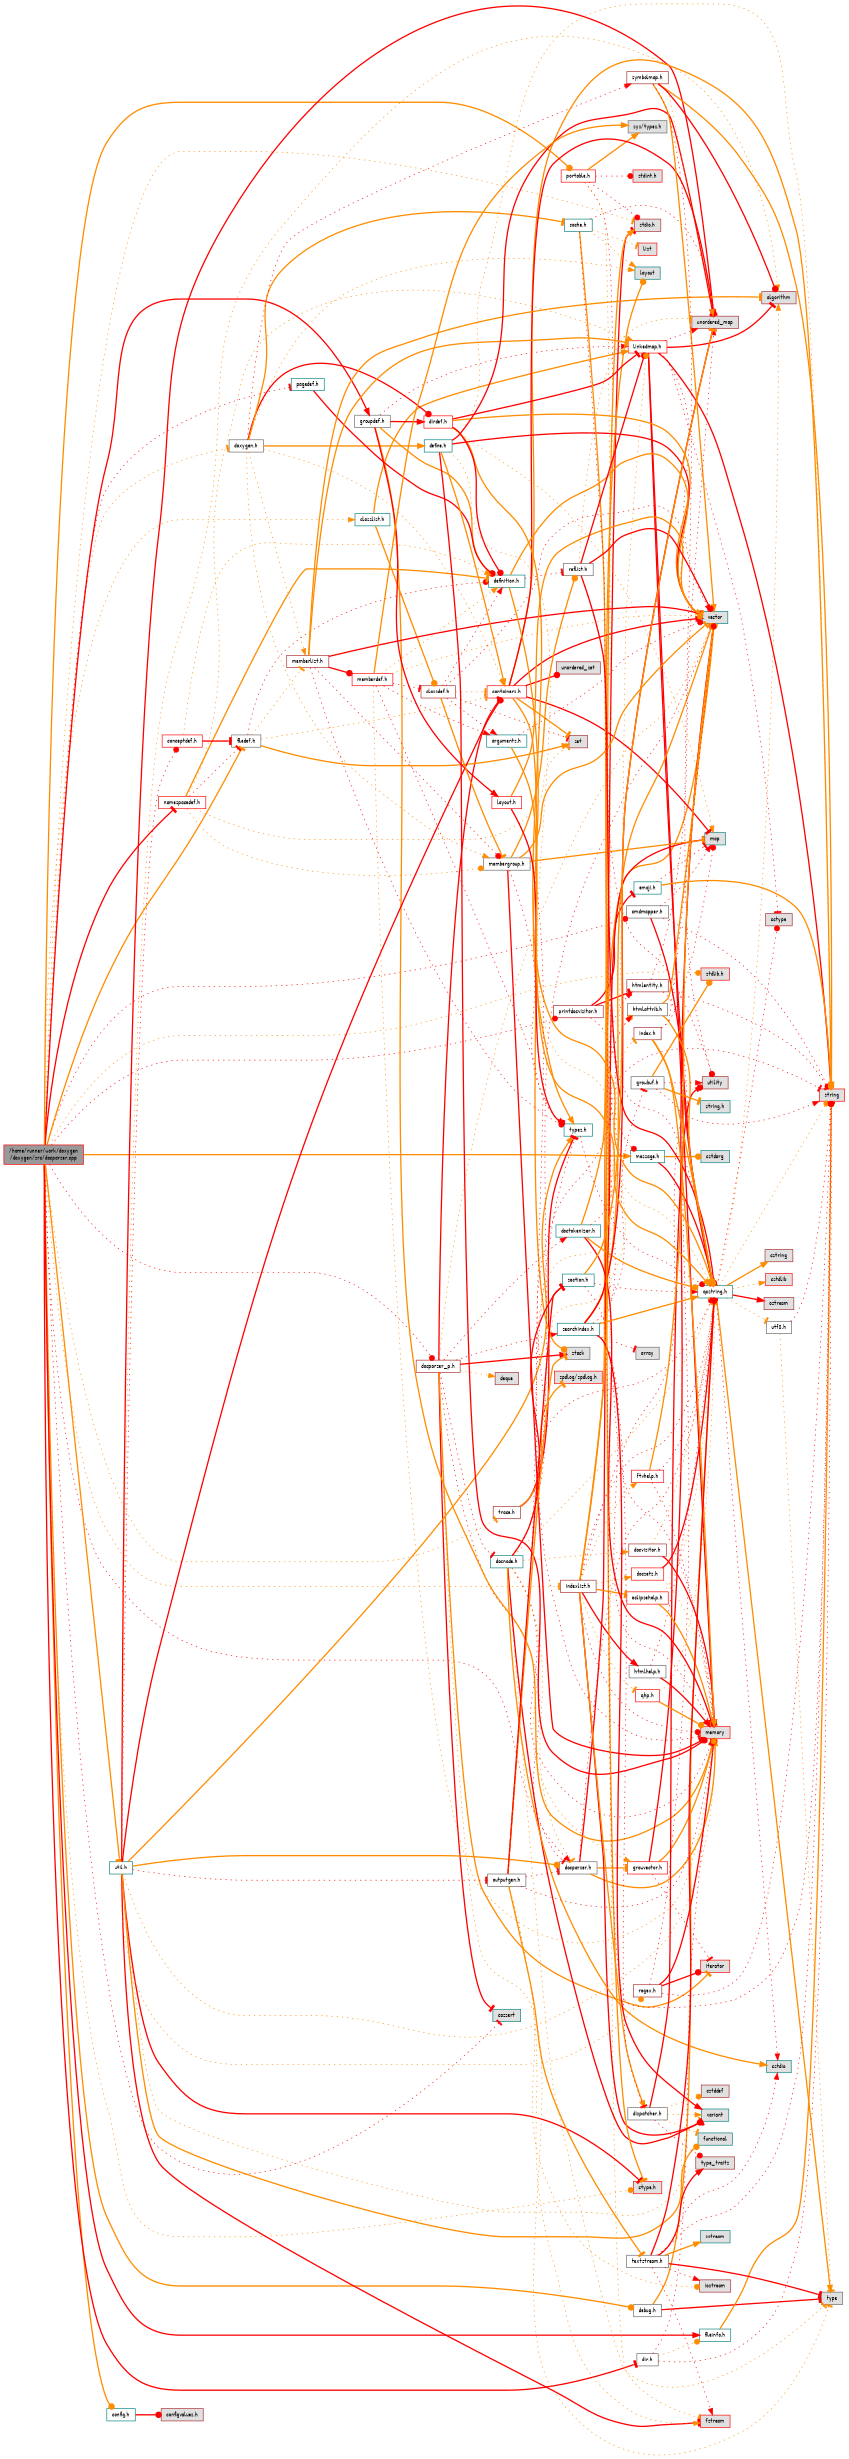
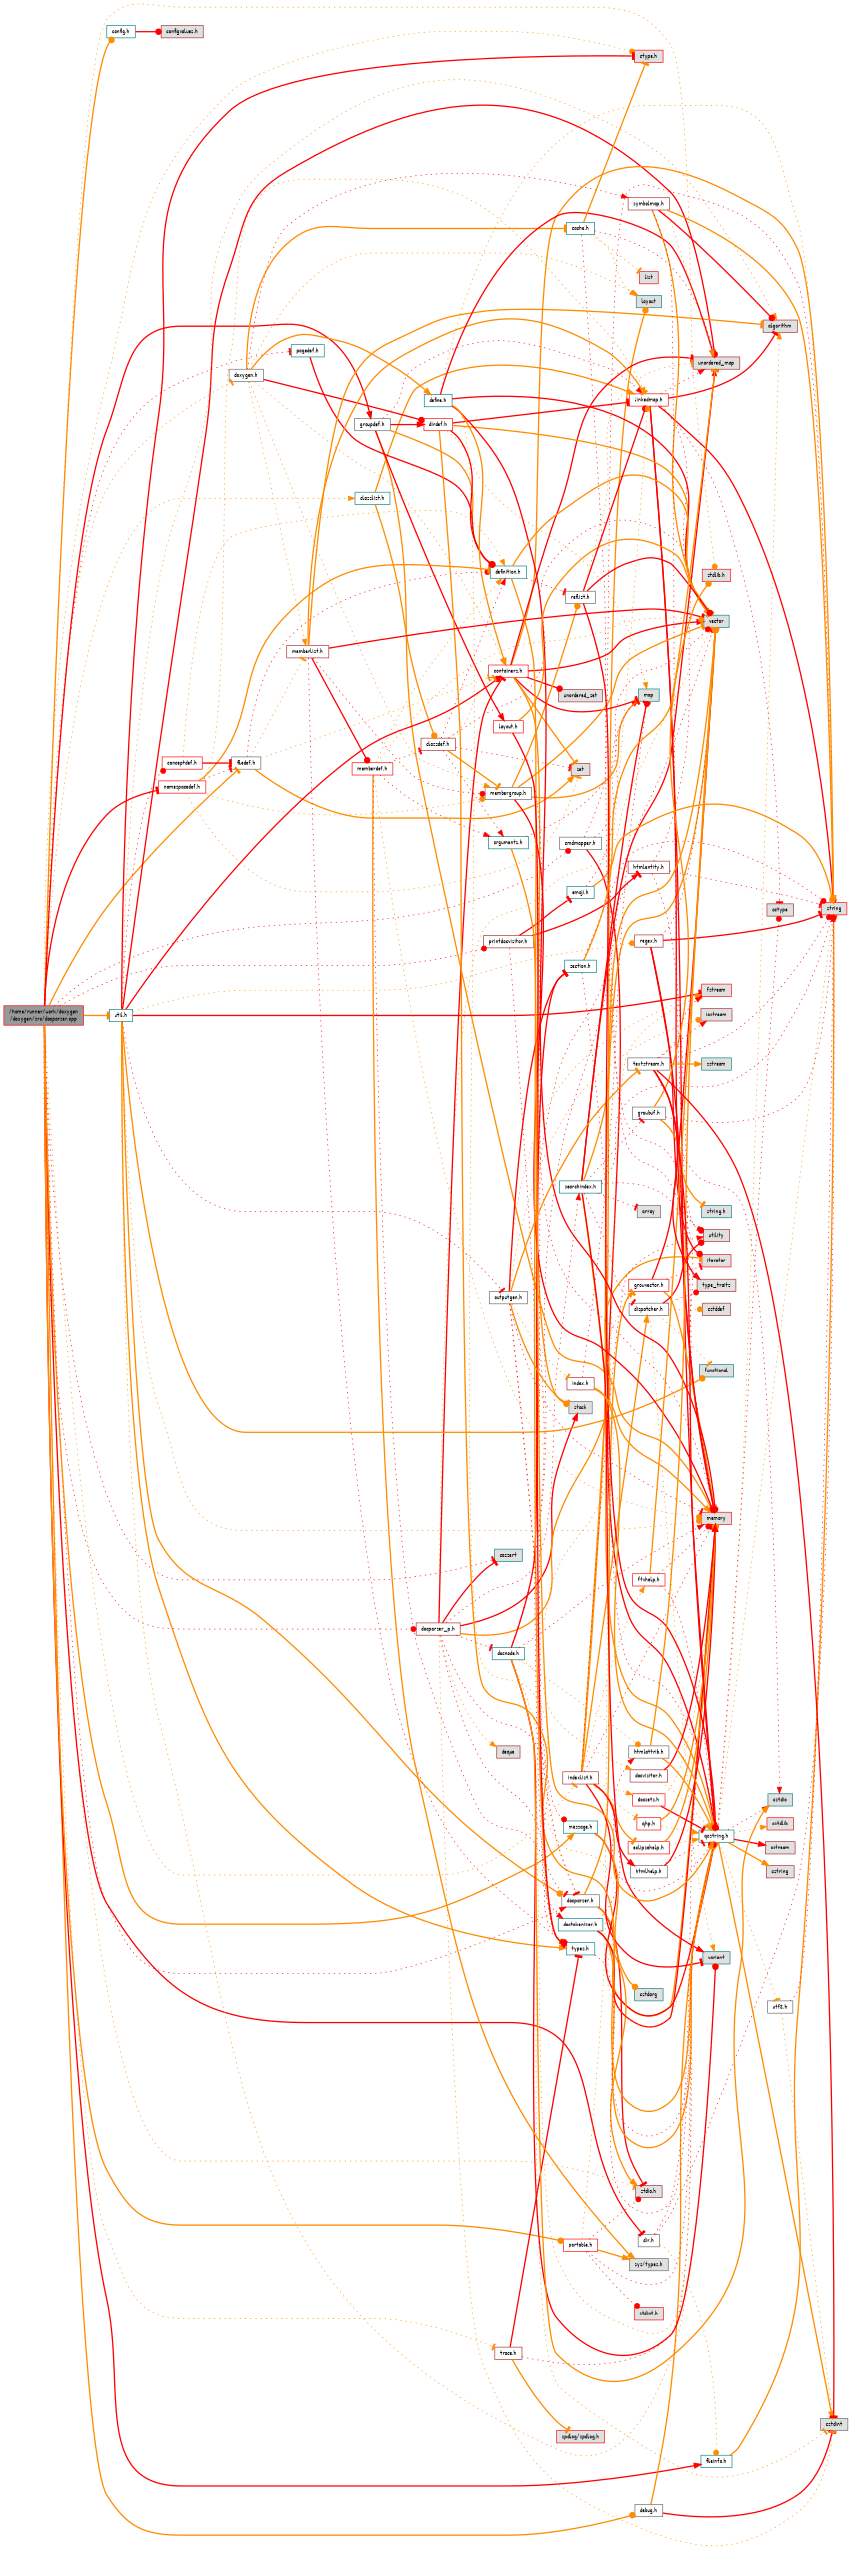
  digraph {
    fontname="Patrick Hand"
    rankdir=LR
    node [color=teal fillcolor=white fontname="Patrick Hand" fontsize=10 shape=box style=filled]
    edge [arrowhead=tee color=red fontname="Patrick Hand" fontsize=10 labelfontname=Helvetica labelfontsize=10 style=dotted]
    n1 [color=red fillcolor=grey60 fontcolor=black height=0.2 label="/home/runner/work/doxygen\l/doxygen/src/docparser.cpp" width=0.4]
    n2 [color=brown fillcolor="#E0E0E0" height=0.2 label="stdio.h" width=0.4]
    n3 [color=red fillcolor="#E0E0E0" height=0.2 label="stdlib.h" width=0.4]
    n4 [fillcolor="#E0E0E0" height=0.2 label=cassert width=0.4]
    n5 [color=red fillcolor="#E0E0E0" height=0.2 label="ctype.h" width=0.4]
    n6 [height=0.2 label="classlist.h" width=0.4]
    n7 [color=gray40 height=0.2 label="cmdmapper.h" width=0.4]
    n8 [height=0.2 label="config.h" width=0.4]
    n9 [color=gray40 height=0.2 label="debug.h" width=0.4]
    n10 [color=gray40 height=0.2 label="dir.h" width=0.4]
    n11 [height=0.2 label="fileinfo.h" width=0.4]
    n12 [color=gray40 height=0.2 label="docparser.h" width=0.4]
    n13 [color=brown height=0.2 label="docparser_p.h" width=0.4]
    n14 [color=gray40 height=0.2 label="doxygen.h" width=0.4]
    n15 [color=gray40 height=0.2 label="filedef.h" width=0.4]
    n16 [color=gray40 height=0.2 label="groupdef.h" width=0.4]
    n17 [color=red height=0.2 label="namespacedef.h" width=0.4]
    n18 [height=0.2 label="message.h" width=0.4]
    n19 [height=0.2 label="pagedef.h" width=0.4]
    n20 [color=red height=0.2 label="portable.h" width=0.4]
    n21 [color=brown height=0.2 label="printdocvisitor.h" width=0.4]
    n22 [height=0.2 label="util.h" width=0.4]
    n23 [color=brown height=0.2 label="indexlist.h" width=0.4]
    n24 [color=brown height=0.2 label="trace.h" width=0.4]
    n25 [color=red height=0.2 label="linkedmap.h" width=0.4]
    n26 [color=brown height=0.2 label="classdef.h" width=0.4]
    n27 [color=red fillcolor="#E0E0E0" height=0.2 label=string width=0.4]
    n28 [height=0.2 label="qcstring.h" width=0.4]
    n29 [fillcolor="#E0E0E0" height=0.2 label=map width=0.4]
    n30 [color=brown fillcolor="#E0E0E0" height=0.2 label="configvalues.h" width=0.4]
-   n31 [color=gray40 fillcolor="#E0E0E0" height=0.2 label=type width=0.4]
+   n31 [color=gray40 fillcolor="#E0E0E0" height=0.2 label=cstdint width=0.4]
    n32 [color=red fillcolor="#E0E0E0" height=0.2 label=memory width=0.4]
    n33 [color=red height=0.2 label="growvector.h" width=0.4]
    n34 [fillcolor="#E0E0E0" height=0.2 label=vector width=0.4]
    n35 [color=red height=0.2 label="containers.h" width=0.4]
    n36 [color=gray40 fillcolor="#E0E0E0" height=0.2 label=stack width=0.4]
    n37 [color=red fillcolor="#E0E0E0" height=0.2 label=iterator width=0.4]
    n38 [color=brown fillcolor="#E0E0E0" height=0.2 label=deque width=0.4]
    n39 [height=0.2 label="docnode.h" width=0.4]
    n40 [height=0.2 label="doctokenizer.h" width=0.4]
    n41 [height=0.2 label="searchindex.h" width=0.4]
    n42 [color=gray40 height=0.2 label="membergroup.h" width=0.4]
    n43 [fillcolor="#E0E0E0" height=0.2 label=layout width=0.4]
    n44 [color=red height=0.2 label="dirdef.h" width=0.4]
    n45 [color=brown height=0.2 label="memberlist.h" width=0.4]
    n46 [height=0.2 label="define.h" width=0.4]
    n47 [height=0.2 label="cache.h" width=0.4]
    n48 [color=brown height=0.2 label="symbolmap.h" width=0.4]
    n49 [color=brown fillcolor="#E0E0E0" height=0.2 label=set width=0.4]
    n50 [height=0.2 label="definition.h" width=0.4]
    n51 [color=red height=0.2 label="layout.h" width=0.4]
    n52 [fillcolor="#E0E0E0" height=0.2 label=cstdarg width=0.4]
    n53 [color=gray40 fillcolor="#E0E0E0" height=0.2 label="sys/types.h" width=0.4]
    n54 [color=red fillcolor="#E0E0E0" height=0.2 label="stdint.h" width=0.4]
    n55 [color=red fillcolor="#E0E0E0" height=0.2 label=fstream width=0.4]
    n56 [color=brown height=0.2 label="htmlentity.h" width=0.4]
    n57 [height=0.2 label="emoji.h" width=0.4]
    n58 [color=brown fillcolor="#E0E0E0" height=0.2 label=unordered_map width=0.4]
    n59 [color=brown fillcolor="#E0E0E0" height=0.2 label=algorithm width=0.4]
    n60 [height=0.2 label="types.h" width=0.4]
    n61 [fillcolor="#E0E0E0" height=0.2 label=variant width=0.4]
    n62 [fillcolor="#E0E0E0" height=0.2 label=functional width=0.4]
    n63 [color=gray40 height=0.2 label="outputgen.h" width=0.4]
    n64 [color=brown height=0.2 label="regex.h" width=0.4]
    n65 [color=red height=0.2 label="conceptdef.h" width=0.4]
    n66 [color=gray40 height=0.2 label="dispatcher.h" width=0.4]
    n67 [color=brown fillcolor="#E0E0E0" height=0.2 label=utility width=0.4]
    n68 [color=red height=0.2 label="docsets.h" width=0.4]
    n69 [color=red height=0.2 label="eclipsehelp.h" width=0.4]
    n70 [color=red height=0.2 label="ftvhelp.h" width=0.4]
    n71 [color=gray40 height=0.2 label="htmlhelp.h" width=0.4]
    n72 [color=red height=0.2 label="qhp.h" width=0.4]
    n73 [color=red fillcolor="#E0E0E0" height=0.2 label="spdlog/spdlog.h" width=0.4]
    n74 [color=brown fillcolor="#E0E0E0" height=0.2 label=cctype width=0.4]
    n75 [height=0.2 label="arguments.h" width=0.4]
    n76 [color=brown fillcolor="#E0E0E0" height=0.2 label=cstring width=0.4]
    n77 [fillcolor="#E0E0E0" height=0.2 label=cstdio width=0.4]
    n78 [color=red fillcolor="#E0E0E0" height=0.2 label=cstdlib width=0.4]
    n79 [color=brown fillcolor="#E0E0E0" height=0.2 label=ostream width=0.4]
    n80 [color=gray40 height=0.2 label="utf8.h" width=0.4]
    n81 [color=brown fillcolor="#E0E0E0" height=0.2 label=unordered_set width=0.4]
    n82 [color=gray40 height=0.2 label="reflist.h" width=0.4]
    n83 [color=brown height=0.2 label="docvisitor.h" width=0.4]
    n84 [color=gray40 height=0.2 label="htmlattrib.h" width=0.4]
    n85 [height=0.2 label="section.h" width=0.4]
    n86 [color=gray40 fillcolor="#E0E0E0" height=0.2 label=array width=0.4]
    n87 [color=gray40 height=0.2 label="growbuf.h" width=0.4]
    n88 [fillcolor="#E0E0E0" height=0.2 label="string.h" width=0.4]
    n89 [color=brown fillcolor="#E0E0E0" height=0.2 label=cstddef width=0.4]
    n90 [color=brown fillcolor="#E0E0E0" height=0.2 label=type_traits width=0.4]
    n91 [color=red height=0.2 label="memberdef.h" width=0.4]
    n92 [color=red fillcolor="#E0E0E0" height=0.2 label=list width=0.4]
    n93 [color=brown fillcolor="#E0E0E0" height=0.2 label=iostream width=0.4]
    n94 [color=brown height=0.2 label="index.h" width=0.4]
    n95 [color=gray40 height=0.2 label="textstream.h" width=0.4]
    n96 [fillcolor="#E0E0E0" height=0.2 label=sstream width=0.4]
    n1 -> n2 [color=darkorange]
    n1 -> n3 [arrowhead=dot color=darkorange]
    n1 -> n4
    n1 -> n5 [arrowhead=dot color=darkorange]
    n1 -> n6 [arrowhead=normal color=darkorange]
    n1 -> n7 [arrowhead=dot]
    n1 -> n8 [arrowhead=dot color=darkorange style=bold]
    n1 -> n9 [arrowhead=dot color=darkorange style=bold]
    n1 -> n10 [style=bold]
    n1 -> n11 [arrowhead=normal style=bold]
    n1 -> n12 [arrowhead=normal]
    n1 -> n13 [arrowhead=dot]
    n1 -> n14 [color=darkorange]
    n1 -> n15 [color=darkorange style=bold]
    n1 -> n16 [arrowhead=normal style=bold]
    n1 -> n17 [style=bold]
    n1 -> n18 [arrowhead=normal color=darkorange style=bold]
    n1 -> n19
    n1 -> n20 [arrowhead=dot color=darkorange style=bold]
    n1 -> n21 [arrowhead=dot]
    n1 -> n22 [color=darkorange style=bold]
    n1 -> n23 [color=darkorange]
    n1 -> n24 [color=darkorange]
    n6 -> n25 [arrowhead=normal color=darkorange style=bold]
    n6 -> n26 [arrowhead=dot color=darkorange style=bold]
    n7 -> n27 [arrowhead=dot]
    n7 -> n28 [arrowhead=normal style=bold]
    n7 -> n29 [arrowhead=normal]
    n8 -> n30 [arrowhead=dot style=bold]
    n9 -> n28 [arrowhead=dot color=darkorange style=bold]
    n9 -> n31 [style=bold]
    n10 -> n11 [arrowhead=dot color=darkorange]
    n10 -> n27
    n10 -> n32
    n11 -> n27 [arrowhead=dot color=darkorange style=bold]
    n12 -> n2 [style=bold]
    n12 -> n28
    n12 -> n32 [arrowhead=normal color=darkorange style=bold]
    n12 -> n33 [color=darkorange style=bold]
    n13 -> n4 [style=bold]
    n13 -> n12
    n13 -> n31 [color=darkorange]
    n13 -> n34 [color=darkorange]
    n13 -> n35 [style=bold]
    n13 -> n36 [arrowhead=normal style=bold]
    n13 -> n37 [color=darkorange style=bold]
    n13 -> n38 [arrowhead=normal color=darkorange]
    n13 -> n39
    n13 -> n40 [arrowhead=normal]
    n13 -> n41 [arrowhead=normal]
    n14 -> n35 [arrowhead=normal color=darkorange]
    n14 -> n42 [arrowhead=normal color=darkorange]
    n14 -> n43 [arrowhead=normal color=darkorange]
    n14 -> n44 [arrowhead=dot style=bold]
    n14 -> n45 [arrowhead=normal color=darkorange]
    n14 -> n46 [arrowhead=normal color=darkorange style=bold]
    n14 -> n47 [color=darkorange style=bold]
    n14 -> n48 [arrowhead=normal]
    n15 -> n35 [color=darkorange]
    n15 -> n45 [color=darkorange]
    n15 -> n49 [arrowhead=normal color=darkorange style=bold]
    n15 -> n50 [arrowhead=dot]
    n16 -> n25 [arrowhead=normal]
    n16 -> n32 [arrowhead=dot color=darkorange style=bold]
    n16 -> n44 [arrowhead=normal style=bold]
    n16 -> n50 [arrowhead=dot color=darkorange style=bold]
    n16 -> n51 [arrowhead=normal style=bold]
    n17 -> n15
    n17 -> n25 [arrowhead=normal color=darkorange]
    n17 -> n42 [arrowhead=dot color=darkorange]
    n17 -> n49 [color=darkorange]
    n17 -> n50 [color=darkorange style=bold]
    n18 -> n28 [arrowhead=dot style=bold]
    n18 -> n52 [arrowhead=dot color=darkorange style=bold]
    n19 -> n50 [arrowhead=dot style=bold]
    n20 -> n2 [arrowhead=dot]
    n20 -> n28 [arrowhead=dot]
    n20 -> n53 [arrowhead=normal color=darkorange style=bold]
    n20 -> n54 [arrowhead=dot]
    n20 -> n55 [color=darkorange]
    n21 -> n18 [arrowhead=dot]
    n21 -> n56 [style=bold]
    n21 -> n57 [style=bold]
    n22 -> n5 [style=bold]
    n22 -> n12 [arrowhead=dot color=darkorange style=bold]
    n22 -> n32 [arrowhead=dot color=darkorange]
    n22 -> n35 [arrowhead=dot style=bold]
    n22 -> n55 [style=bold]
    n22 -> n58 [arrowhead=dot style=bold]
    n22 -> n59 [arrowhead=normal color=darkorange]
    n22 -> n60 [arrowhead=normal color=darkorange style=bold]
    n22 -> n61 [color=darkorange]
    n22 -> n62 [arrowhead=dot color=darkorange style=bold]
    n22 -> n63
    n22 -> n64 [arrowhead=dot color=darkorange]
    n22 -> n65 [arrowhead=dot]
    n23 -> n28 [arrowhead=dot]
    n23 -> n32 [arrowhead=dot]
    n23 -> n34 [arrowhead=dot color=darkorange style=bold]
    n23 -> n43 [arrowhead=dot color=darkorange style=bold]
    n23 -> n61 [style=bold]
    n23 -> n66 [arrowhead=normal color=darkorange style=bold]
    n23 -> n67 [arrowhead=normal]
    n23 -> n68 [arrowhead=normal color=darkorange]
    n23 -> n69 [color=darkorange style=bold]
    n23 -> n70 [arrowhead=normal color=darkorange]
    n23 -> n71 [arrowhead=normal style=bold]
    n23 -> n72 [color=darkorange]
    n24 -> n28 [arrowhead=dot]
    n24 -> n60 [style=bold]
    n24 -> n73 [color=darkorange style=bold]
    n25 -> n27 [arrowhead=dot style=bold]
    n25 -> n28 [style=bold]
    n25 -> n32 [arrowhead=normal style=bold]
    n25 -> n34 [arrowhead=normal]
    n25 -> n58 [arrowhead=normal]
    n25 -> n59 [style=bold]
    n25 -> n74
    n26 -> n34 [arrowhead=dot]
    n26 -> n35 [color=darkorange]
    n26 -> n42 [color=darkorange style=bold]
    n26 -> n49
    n26 -> n50 [arrowhead=normal]
    n26 -> n75 [arrowhead=normal]
    n28 -> n27 [arrowhead=dot color=darkorange]
    n28 -> n31 [arrowhead=normal color=darkorange style=bold]
    n28 -> n59 [arrowhead=normal color=darkorange]
    n28 -> n74 [arrowhead=dot]
    n28 -> n76 [arrowhead=normal color=darkorange style=bold]
    n28 -> n77 [arrowhead=normal]
    n28 -> n78 [arrowhead=normal color=darkorange]
    n28 -> n79 [arrowhead=normal style=bold]
    n28 -> n80 [color=darkorange]
    n33 -> n32 [arrowhead=normal color=darkorange style=bold]
    n33 -> n34 [arrowhead=dot style=bold]
    n33 -> n37
    n35 -> n27 [arrowhead=normal color=darkorange style=bold]
    n35 -> n29 [style=bold]
    n35 -> n34 [arrowhead=normal style=bold]
    n35 -> n36 [arrowhead=dot color=darkorange style=bold]
    n35 -> n49 [color=darkorange style=bold]
    n35 -> n58 [style=bold]
    n35 -> n81 [arrowhead=dot style=bold]
    n39 -> n12 [color=darkorange]
    n39 -> n28 [color=darkorange]
    n39 -> n31 [color=darkorange]
    n39 -> n32 [arrowhead=normal]
    n39 -> n33 [arrowhead=normal color=darkorange]
    n39 -> n34 [arrowhead=dot]
    n39 -> n56 [arrowhead=normal]
    n39 -> n61 [arrowhead=dot style=bold]
    n39 -> n77 [arrowhead=normal color=darkorange style=bold]
    n39 -> n83 [arrowhead=normal color=darkorange]
    n39 -> n84 [arrowhead=dot color=darkorange]
    n39 -> n85 [style=bold]
    n40 -> n2 [arrowhead=normal color=darkorange style=bold]
    n40 -> n28 [arrowhead=dot color=darkorange style=bold]
    n40 -> n32 [arrowhead=normal style=bold]
    n40 -> n84 [arrowhead=normal]
    n41 -> n27
    n41 -> n28 [arrowhead=normal color=darkorange style=bold]
    n41 -> n29 [style=bold]
    n41 -> n32 [arrowhead=dot]
    n41 -> n34 [arrowhead=dot color=darkorange style=bold]
    n41 -> n58 [style=bold]
    n41 -> n61 [arrowhead=normal style=bold]
    n41 -> n66
    n41 -> n86
    n41 -> n87
    n42 -> n29 [color=darkorange style=bold]
    n42 -> n32 [arrowhead=dot style=bold]
    n42 -> n34 [color=darkorange style=bold]
    n42 -> n60
    n42 -> n82 [arrowhead=dot color=darkorange style=bold]
    n44 -> n25 [style=bold]
    n44 -> n28 [arrowhead=dot color=darkorange style=bold]
    n44 -> n29 [arrowhead=normal color=darkorange]
    n44 -> n34 [arrowhead=normal color=darkorange style=bold]
    n44 -> n50 [arrowhead=dot style=bold]
    n45 -> n25 [color=darkorange style=bold]
    n45 -> n34 [style=bold]
    n45 -> n42 [arrowhead=dot]
    n45 -> n59 [color=darkorange style=bold]
    n45 -> n60 [arrowhead=dot]
    n45 -> n91 [arrowhead=dot style=bold]
    n46 -> n27 [arrowhead=normal color=darkorange]
    n46 -> n28 [arrowhead=normal color=darkorange]
    n46 -> n32 [arrowhead=dot style=bold]
    n46 -> n34 [style=bold]
    n46 -> n35 [arrowhead=normal color=darkorange style=bold]
    n46 -> n58 [arrowhead=normal style=bold]
    n47 -> n5 [color=darkorange style=bold]
    n47 -> n43 [arrowhead=normal color=darkorange]
    n47 -> n58 [arrowhead=normal]
    n47 -> n67 [arrowhead=dot]
    n47 -> n92 [color=darkorange]
    n48 -> n27 [arrowhead=normal color=darkorange style=bold]
    n48 -> n34 [arrowhead=normal color=darkorange style=bold]
    n48 -> n58 [arrowhead=normal color=darkorange]
    n48 -> n59 [arrowhead=dot style=bold]
    n48 -> n67 [arrowhead=dot]
    n50 -> n34 [color=darkorange style=bold]
    n50 -> n60 [arrowhead=normal color=darkorange style=bold]
    n50 -> n82
    n51 -> n32
    n51 -> n34 [color=darkorange style=bold]
    n51 -> n60 [arrowhead=dot style=bold]
    n56 -> n27
    n56 -> n28
    n56 -> n58 [arrowhead=normal]
    n57 -> n27 [arrowhead=dot color=darkorange style=bold]
    n57 -> n29
    n60 -> n28 [arrowhead=dot]
    n63 -> n12
    n63 -> n32
    n63 -> n36 [color=darkorange style=bold]
    n63 -> n55 [arrowhead=normal color=darkorange]
    n63 -> n60
    n63 -> n85 [style=bold]
    n63 -> n93 [arrowhead=dot color=darkorange]
    n63 -> n94 [color=darkorange]
    n63 -> n95 [color=darkorange style=bold]
-   n64 -> n27
+   n64 -> n27 [style=bold]
    n64 -> n32 [arrowhead=dot style=bold]
    n64 -> n34
    n64 -> n37 [arrowhead=dot style=bold]
    n65 -> n15 [style=bold]
    n65 -> n50 [arrowhead=normal color=darkorange]
    n66 -> n61 [arrowhead=normal color=darkorange]
    n66 -> n62 [color=darkorange]
    n66 -> n67 [arrowhead=dot style=bold]
    n66 -> n89 [arrowhead=dot color=darkorange]
    n66 -> n90 [arrowhead=dot]
    n68 -> n28 [style=bold]
    n68 -> n32 [color=darkorange]
    n69 -> n28 [arrowhead=normal color=darkorange]
    n69 -> n32 [arrowhead=dot color=darkorange style=bold]
    n70 -> n28 [arrowhead=dot]
    n70 -> n32 [arrowhead=dot]
    n70 -> n34 [color=darkorange style=bold]
    n71 -> n28
    n71 -> n32 [arrowhead=normal style=bold]
    n72 -> n28 [arrowhead=normal color=darkorange]
    n72 -> n32 [arrowhead=dot color=darkorange style=bold]
    n75 -> n28 [arrowhead=normal color=darkorange style=bold]
    n75 -> n34 [arrowhead=dot]
    n80 -> n27 [arrowhead=dot]
    n80 -> n31 [color=darkorange]
    n82 -> n25 [arrowhead=dot style=bold]
    n82 -> n28 [arrowhead=dot style=bold]
    n82 -> n32 [arrowhead=dot]
    n82 -> n34 [arrowhead=dot style=bold]
    n82 -> n58 [color=darkorange]
    n83 -> n28 [arrowhead=normal color=darkorange]
    n83 -> n32 [arrowhead=normal style=bold]
    n84 -> n28 [arrowhead=dot color=darkorange style=bold]
    n84 -> n34 [color=darkorange style=bold]
    n85 -> n25 [arrowhead=dot color=darkorange]
    n85 -> n27 [arrowhead=dot]
    n85 -> n28 [arrowhead=normal]
    n85 -> n58 [color=darkorange style=bold]
    n87 -> n3 [arrowhead=dot color=darkorange style=bold]
    n87 -> n27 [arrowhead=normal]
    n87 -> n67 [arrowhead=normal]
    n87 -> n88 [color=darkorange style=bold]
    n91 -> n26
    n91 -> n32 [arrowhead=dot color=darkorange]
    n91 -> n34 [arrowhead=dot color=darkorange]
    n91 -> n50 [arrowhead=normal color=darkorange]
    n91 -> n53 [arrowhead=normal color=darkorange style=bold]
    n91 -> n60 [arrowhead=normal]
    n91 -> n75 [arrowhead=normal]
    n94 -> n28 [arrowhead=normal color=darkorange style=bold]
    n94 -> n29 [arrowhead=dot]
    n94 -> n32 [arrowhead=normal color=darkorange style=bold]
-   n94 -> n34 [arrowhead=dot]
    n95 -> n27 [arrowhead=dot]
    n95 -> n28 [arrowhead=dot style=bold]
    n95 -> n31 [style=bold]
    n95 -> n55 [arrowhead=normal]
    n95 -> n77 [arrowhead=normal]
    n95 -> n90 [arrowhead=normal style=bold]
    n95 -> n93 [arrowhead=normal]
    n95 -> n96 [arrowhead=normal color=darkorange style=bold]
  }
